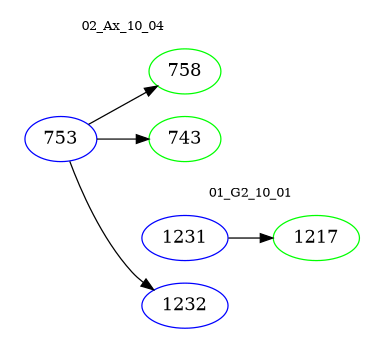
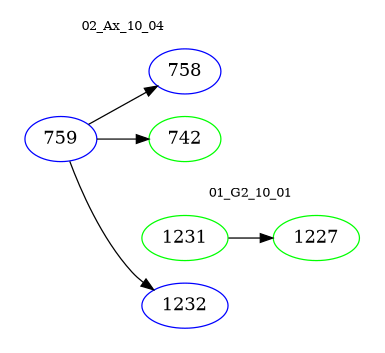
  digraph {
    rankdir=LR
    node [color=blue]
    edge [color=black]
-   n1 [label=753]
-   n2 [color=green label=743]
-   n3 [color=green label=758]
-   n4 [label=1231]
-   n5 [color=green label=1217]
+   n1 [label=759]
+   n2 [color=green label=742]
+   n3 [label=758]
+   n4 [color=green label=1231]
+   n5 [color=green label=1227]
    n6 [label=1232]
    subgraph cluster_1 {
      color=white
      fontsize=10
      label="02_Ax_10_04"
      n1
      n2
      n3
    }
    subgraph cluster_2 {
      color=white
      fontsize=10
      label="01_G2_10_01"
      n4
      n5
      n6
    }
    n1 -> n2
    n1 -> n3
    n1 -> n6
    n4 -> n5
  }
